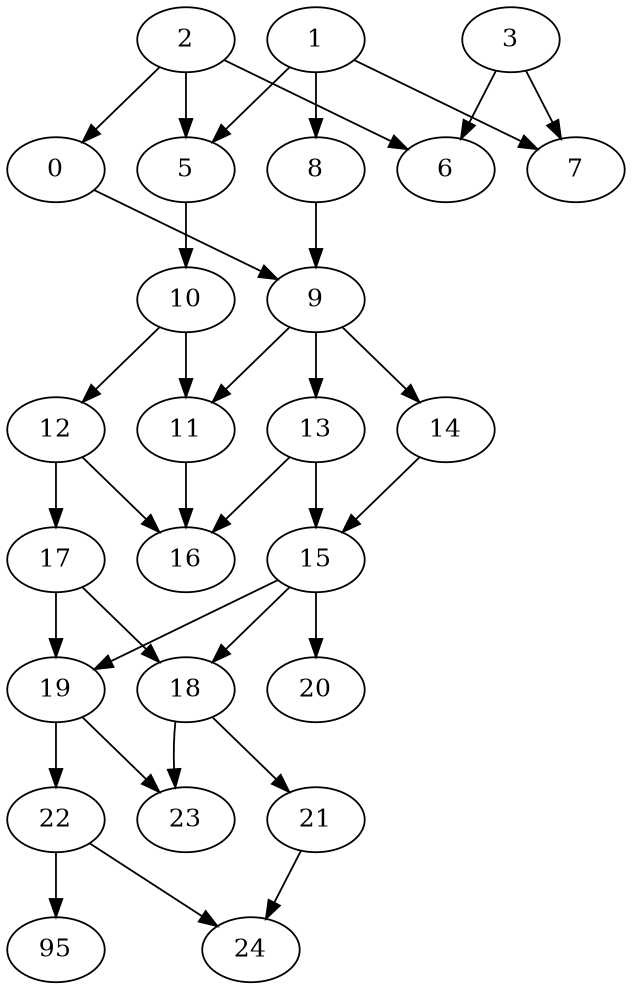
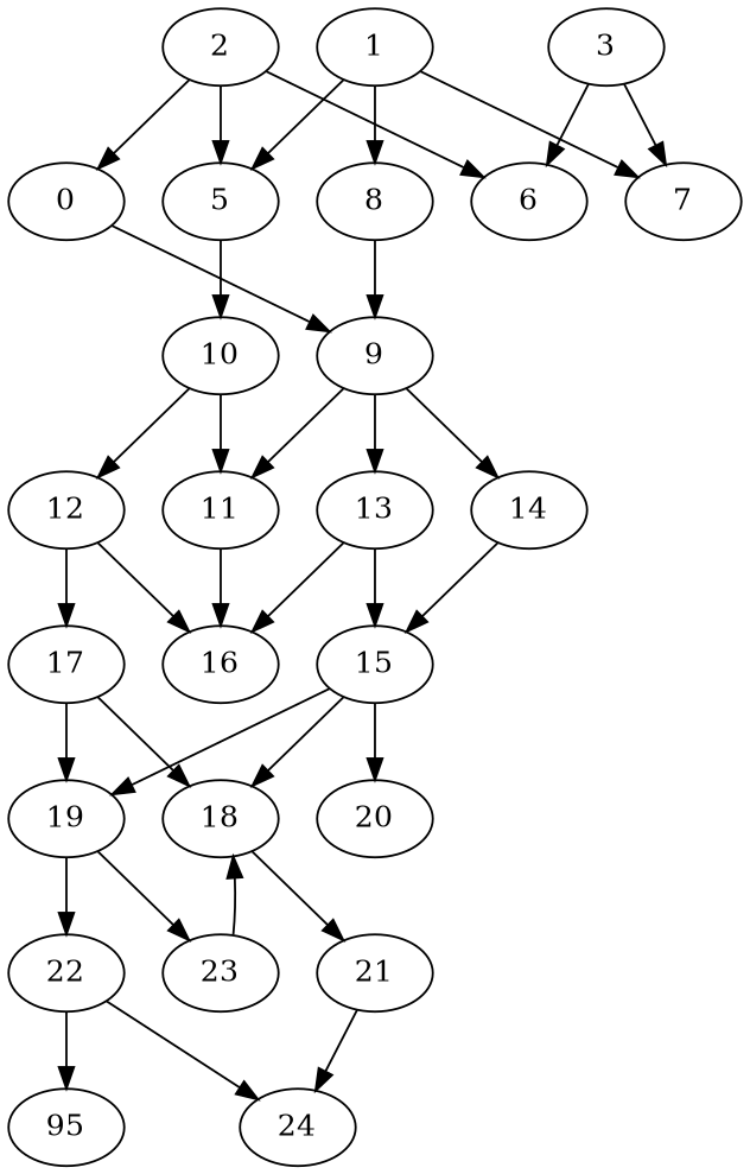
  digraph {
    node [alpha=0.06]
    1 [alpha=0.08 expect_size=7937024]
    5 [alpha=0.01 expect_size=15496192]
    7 [expect_size=5977088]
    8 [alpha=0.12 expect_size=27496448]
    10 [alpha=0.10 expect_size=39063552]
    9 [alpha=0.02 expect_size=24498176]
    11 [alpha=0.15 expect_size=12480512]
    12 [alpha=0.19 expect_size=32150528]
    13 [alpha=0.20 expect_size=33437696]
    14 [alpha=0.04 expect_size=10646528]
    2 [alpha=0.01 expect_size=40781824]
    n12 [alpha=0.00 expect_size=46111744 label=0]
    6 [alpha=0.13 expect_size=39046144]
    3 [alpha=0.10 expect_size=26923008]
    16 [expect_size=14429184]
    15 [alpha=0.00 expect_size=11468800]
    17 [alpha=0.18 expect_size=45123584]
    18 [alpha=0.04 expect_size=11658240]
    19 [alpha=0.11 expect_size=39649280]
    20 [alpha=0.05 expect_size=45124608]
    21 [alpha=0.20 expect_size=22622208]
    23 [alpha=0.09 expect_size=8417280]
    22 [alpha=0.10 expect_size=11956224]
    24 [alpha=0.05 expect_size=8108032]
    n25 [expect_size=16865280 label=95]
    1 -> 5
    1 -> 7
    1 -> 8
    5 -> 10
    8 -> 9
    10 -> 11
    10 -> 12
    9 -> 11
    9 -> 13
    9 -> 14
    11 -> 16
    12 -> 16
    12 -> 17
    13 -> 16
    13 -> 15
    14 -> 15
    2 -> 5
    2 -> n12
    2 -> 6
    n12 -> 9
    3 -> 7
    3 -> 6
    15 -> 18
    15 -> 19
    15 -> 20
    17 -> 18
    17 -> 19
    18 -> 21
-   18 -> 23
+   23 -> 18
    19 -> 23
    19 -> 22
    21 -> 24
    22 -> 24
    22 -> n25
  }
